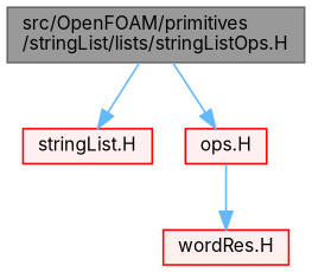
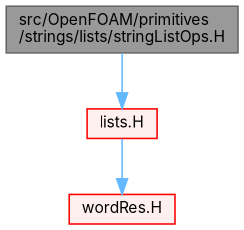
  digraph {
    fontname=Inter
    node [color=red fillcolor="#FFF0F0" fontname=Inter fontsize=10 shape=box style=filled]
    edge [color=steelblue1 fontname=Inter fontsize=10 labelfontname=Helvetica labelfontsize=10 style=solid]
-   n1 [color=gray40 fillcolor=grey60 fontcolor=black height=0.2 label="src/OpenFOAM/primitives\l/stringList/lists/stringListOps.H" width=0.4]
-   n2 [height=0.2 label="stringList.H" width=0.4]
-   n3 [height=0.2 label="ops.H" width=0.4]
+   n1 [color=gray40 fillcolor=grey60 fontcolor=black height=0.2 label="src/OpenFOAM/primitives\l/strings/lists/stringListOps.H" width=0.4]
+   n3 [height=0.2 label="lists.H" width=0.4]
    n4 [height=0.2 label="wordRes.H" width=0.4]
-   n1 -> n2
    n1 -> n3
    n3 -> n4
  }
